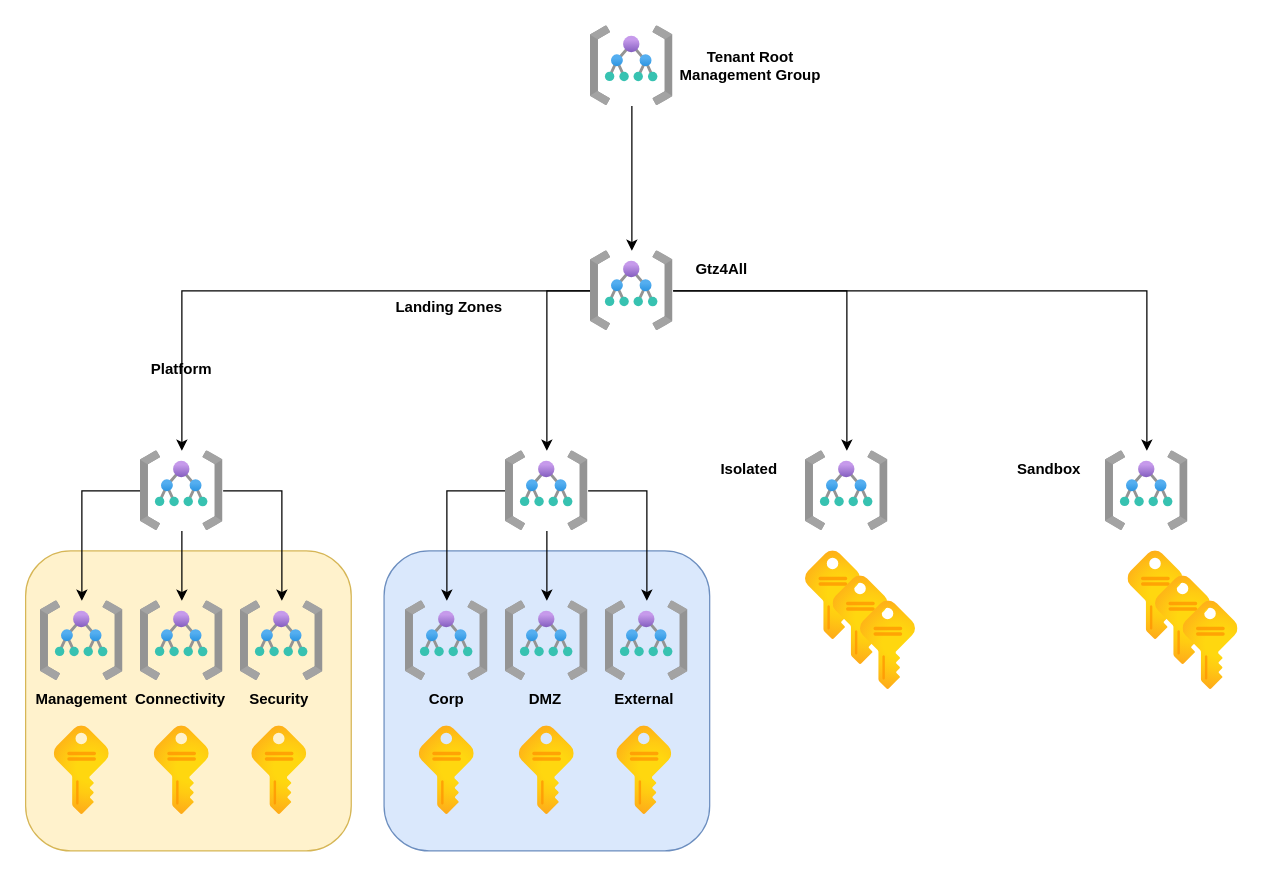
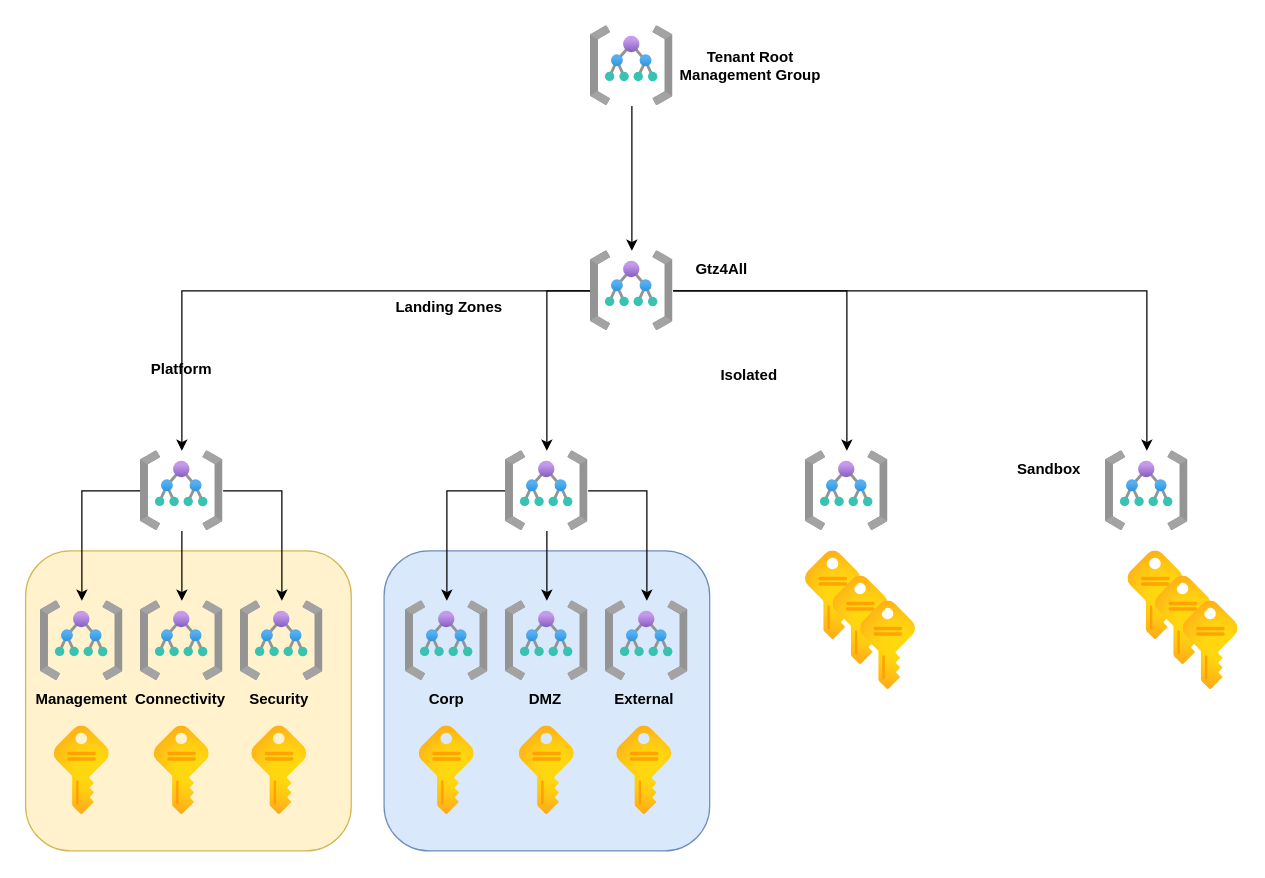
  <mxCell id="0" />
  <mxCell id="1" parent="0" />
  <mxCell id="2" value="" style="rounded=1;whiteSpace=wrap;html=1;fillColor=#dae8fc;strokeColor=#6c8ebf;" vertex="1" parent="1"><mxGeometry x="306.75" y="440" width="260.5" height="240" as="geometry" /></mxCell>
  <mxCell id="3" value="" style="rounded=1;whiteSpace=wrap;html=1;fillColor=#fff2cc;strokeColor=#d6b656;" vertex="1" parent="1"><mxGeometry x="20" y="440" width="260.5" height="240" as="geometry" /></mxCell>
  <mxCell id="4" style="edgeStyle=orthogonalEdgeStyle;rounded=0;orthogonalLoop=1;jettySize=auto;html=1;" edge="1" parent="1" source="5" target="11"><mxGeometry relative="1" as="geometry" /></mxCell>
  <mxCell id="5" value="" style="aspect=fixed;html=1;points=[];align=center;image;fontSize=12;image=img/lib/azure2/general/Management_Groups.svg;" vertex="1" parent="1"><mxGeometry x="472" y="20" width="66" height="64" as="geometry" /></mxCell>
  <mxCell id="6" value="" style="aspect=fixed;html=1;points=[];align=center;image;fontSize=12;image=img/lib/azure2/general/Subscriptions.svg;" vertex="1" parent="1"><mxGeometry x="43" y="580" width="44" height="71" as="geometry" /></mxCell>
  <mxCell id="7" style="edgeStyle=orthogonalEdgeStyle;rounded=0;orthogonalLoop=1;jettySize=auto;html=1;" edge="1" parent="1" source="11" target="15"><mxGeometry relative="1" as="geometry" /></mxCell>
  <mxCell id="8" style="edgeStyle=orthogonalEdgeStyle;rounded=0;orthogonalLoop=1;jettySize=auto;html=1;" edge="1" parent="1" source="11" target="19"><mxGeometry relative="1" as="geometry" /></mxCell>
  <mxCell id="9" style="edgeStyle=orthogonalEdgeStyle;rounded=0;orthogonalLoop=1;jettySize=auto;html=1;" edge="1" parent="1" source="11" target="20"><mxGeometry relative="1" as="geometry" /></mxCell>
  <mxCell id="10" style="edgeStyle=orthogonalEdgeStyle;rounded=0;orthogonalLoop=1;jettySize=auto;html=1;" edge="1" parent="1" source="11" target="21"><mxGeometry relative="1" as="geometry" /></mxCell>
  <mxCell id="11" value="" style="aspect=fixed;html=1;points=[];align=center;image;fontSize=12;image=img/lib/azure2/general/Management_Groups.svg;" vertex="1" parent="1"><mxGeometry x="472" y="200" width="66" height="64" as="geometry" /></mxCell>
  <mxCell id="12" style="edgeStyle=orthogonalEdgeStyle;rounded=0;orthogonalLoop=1;jettySize=auto;html=1;" edge="1" parent="1" source="15" target="22"><mxGeometry relative="1" as="geometry" /></mxCell>
  <mxCell id="13" style="edgeStyle=orthogonalEdgeStyle;rounded=0;orthogonalLoop=1;jettySize=auto;html=1;" edge="1" parent="1" source="15" target="23"><mxGeometry relative="1" as="geometry" /></mxCell>
  <mxCell id="14" style="edgeStyle=orthogonalEdgeStyle;rounded=0;orthogonalLoop=1;jettySize=auto;html=1;" edge="1" parent="1" source="15" target="24"><mxGeometry relative="1" as="geometry" /></mxCell>
  <mxCell id="15" value="" style="aspect=fixed;html=1;points=[];align=center;image;fontSize=12;image=img/lib/azure2/general/Management_Groups.svg;" vertex="1" parent="1"><mxGeometry x="112" y="360" width="66" height="64" as="geometry" /></mxCell>
  <mxCell id="16" style="edgeStyle=orthogonalEdgeStyle;rounded=0;orthogonalLoop=1;jettySize=auto;html=1;" edge="1" parent="1" source="19" target="31"><mxGeometry relative="1" as="geometry" /></mxCell>
  <mxCell id="17" style="edgeStyle=orthogonalEdgeStyle;rounded=0;orthogonalLoop=1;jettySize=auto;html=1;" edge="1" parent="1" source="19" target="33"><mxGeometry relative="1" as="geometry" /></mxCell>
  <mxCell id="18" style="edgeStyle=orthogonalEdgeStyle;rounded=0;orthogonalLoop=1;jettySize=auto;html=1;" edge="1" parent="1" source="19" target="32"><mxGeometry relative="1" as="geometry" /></mxCell>
  <mxCell id="19" value="" style="aspect=fixed;html=1;points=[];align=center;image;fontSize=12;image=img/lib/azure2/general/Management_Groups.svg;" vertex="1" parent="1"><mxGeometry x="404" y="360" width="66" height="64" as="geometry" /></mxCell>
  <mxCell id="20" value="" style="aspect=fixed;html=1;points=[];align=center;image;fontSize=12;image=img/lib/azure2/general/Management_Groups.svg;" vertex="1" parent="1"><mxGeometry x="644" y="360" width="66" height="64" as="geometry" /></mxCell>
  <mxCell id="21" value="" style="aspect=fixed;html=1;points=[];align=center;image;fontSize=12;image=img/lib/azure2/general/Management_Groups.svg;" vertex="1" parent="1"><mxGeometry x="884" y="360" width="66" height="64" as="geometry" /></mxCell>
  <mxCell id="22" value="" style="aspect=fixed;html=1;points=[];align=center;image;fontSize=12;image=img/lib/azure2/general/Management_Groups.svg;" vertex="1" parent="1"><mxGeometry x="32" y="480" width="66" height="64" as="geometry" /></mxCell>
  <mxCell id="23" value="" style="aspect=fixed;html=1;points=[];align=center;image;fontSize=12;image=img/lib/azure2/general/Management_Groups.svg;" vertex="1" parent="1"><mxGeometry x="112" y="480" width="66" height="64" as="geometry" /></mxCell>
  <mxCell id="24" value="" style="aspect=fixed;html=1;points=[];align=center;image;fontSize=12;image=img/lib/azure2/general/Management_Groups.svg;" vertex="1" parent="1"><mxGeometry x="192" y="480" width="66" height="64" as="geometry" /></mxCell>
  <mxCell id="25" value="Management" style="text;html=1;strokeColor=none;fillColor=none;align=center;verticalAlign=middle;whiteSpace=wrap;rounded=0;fontStyle=1" vertex="1" parent="1"><mxGeometry x="20" y="544" width="90" height="30" as="geometry" /></mxCell>
  <mxCell id="26" value="Connectivity" style="text;html=1;strokeColor=none;fillColor=none;align=center;verticalAlign=middle;whiteSpace=wrap;rounded=0;fontStyle=1" vertex="1" parent="1"><mxGeometry x="99" y="544" width="90" height="30" as="geometry" /></mxCell>
  <mxCell id="27" value="Security" style="text;html=1;strokeColor=none;fillColor=none;align=center;verticalAlign=middle;whiteSpace=wrap;rounded=0;fontStyle=1" vertex="1" parent="1"><mxGeometry x="178" y="544" width="90" height="30" as="geometry" /></mxCell>
  <mxCell id="28" value="" style="aspect=fixed;html=1;points=[];align=center;image;fontSize=12;image=img/lib/azure2/general/Subscriptions.svg;" vertex="1" parent="1"><mxGeometry x="123" y="580" width="44" height="71" as="geometry" /></mxCell>
  <mxCell id="29" value="" style="aspect=fixed;html=1;points=[];align=center;image;fontSize=12;image=img/lib/azure2/general/Subscriptions.svg;" vertex="1" parent="1"><mxGeometry x="201" y="580" width="44" height="71" as="geometry" /></mxCell>
  <mxCell id="30" value="" style="aspect=fixed;html=1;points=[];align=center;image;fontSize=12;image=img/lib/azure2/general/Subscriptions.svg;" vertex="1" parent="1"><mxGeometry x="335" y="580" width="44" height="71" as="geometry" /></mxCell>
  <mxCell id="31" value="" style="aspect=fixed;html=1;points=[];align=center;image;fontSize=12;image=img/lib/azure2/general/Management_Groups.svg;" vertex="1" parent="1"><mxGeometry x="324" y="480" width="66" height="64" as="geometry" /></mxCell>
  <mxCell id="32" value="" style="aspect=fixed;html=1;points=[];align=center;image;fontSize=12;image=img/lib/azure2/general/Management_Groups.svg;" vertex="1" parent="1"><mxGeometry x="404" y="480" width="66" height="64" as="geometry" /></mxCell>
  <mxCell id="33" value="" style="aspect=fixed;html=1;points=[];align=center;image;fontSize=12;image=img/lib/azure2/general/Management_Groups.svg;" vertex="1" parent="1"><mxGeometry x="484" y="480" width="66" height="64" as="geometry" /></mxCell>
  <mxCell id="34" value="Corp" style="text;html=1;strokeColor=none;fillColor=none;align=center;verticalAlign=middle;whiteSpace=wrap;rounded=0;fontStyle=1" vertex="1" parent="1"><mxGeometry x="312" y="544" width="90" height="30" as="geometry" /></mxCell>
  <mxCell id="35" value="DMZ" style="text;html=1;strokeColor=none;fillColor=none;align=center;verticalAlign=middle;whiteSpace=wrap;rounded=0;fontStyle=1" vertex="1" parent="1"><mxGeometry x="391" y="544" width="90" height="30" as="geometry" /></mxCell>
  <mxCell id="36" value="External" style="text;html=1;strokeColor=none;fillColor=none;align=center;verticalAlign=middle;whiteSpace=wrap;rounded=0;fontStyle=1" vertex="1" parent="1"><mxGeometry x="470" y="544" width="90" height="30" as="geometry" /></mxCell>
  <mxCell id="37" value="" style="aspect=fixed;html=1;points=[];align=center;image;fontSize=12;image=img/lib/azure2/general/Subscriptions.svg;" vertex="1" parent="1"><mxGeometry x="415" y="580" width="44" height="71" as="geometry" /></mxCell>
  <mxCell id="38" value="" style="aspect=fixed;html=1;points=[];align=center;image;fontSize=12;image=img/lib/azure2/general/Subscriptions.svg;" vertex="1" parent="1"><mxGeometry x="493" y="580" width="44" height="71" as="geometry" /></mxCell>
  <mxCell id="39" value="" style="aspect=fixed;html=1;points=[];align=center;image;fontSize=12;image=img/lib/azure2/general/Subscriptions.svg;" vertex="1" parent="1"><mxGeometry x="644" y="440" width="44" height="71" as="geometry" /></mxCell>
  <mxCell id="40" value="" style="aspect=fixed;html=1;points=[];align=center;image;fontSize=12;image=img/lib/azure2/general/Subscriptions.svg;" vertex="1" parent="1"><mxGeometry x="666" y="460" width="44" height="71" as="geometry" /></mxCell>
  <mxCell id="41" value="" style="aspect=fixed;html=1;points=[];align=center;image;fontSize=12;image=img/lib/azure2/general/Subscriptions.svg;" vertex="1" parent="1"><mxGeometry x="688" y="480" width="44" height="71" as="geometry" /></mxCell>
  <mxCell id="42" value="" style="aspect=fixed;html=1;points=[];align=center;image;fontSize=12;image=img/lib/azure2/general/Subscriptions.svg;" vertex="1" parent="1"><mxGeometry x="902" y="440" width="44" height="71" as="geometry" /></mxCell>
  <mxCell id="43" value="" style="aspect=fixed;html=1;points=[];align=center;image;fontSize=12;image=img/lib/azure2/general/Subscriptions.svg;" vertex="1" parent="1"><mxGeometry x="924" y="460" width="44" height="71" as="geometry" /></mxCell>
  <mxCell id="44" value="" style="aspect=fixed;html=1;points=[];align=center;image;fontSize=12;image=img/lib/azure2/general/Subscriptions.svg;" vertex="1" parent="1"><mxGeometry x="946" y="480" width="44" height="71" as="geometry" /></mxCell>
  <mxCell id="45" value="Platform" style="text;html=1;strokeColor=none;fillColor=none;align=center;verticalAlign=middle;whiteSpace=wrap;rounded=0;fontStyle=1" vertex="1" parent="1"><mxGeometry x="100" y="280" width="90" height="30" as="geometry" /></mxCell>
  <mxCell id="46" value="Landing Zones" style="text;html=1;strokeColor=none;fillColor=none;align=center;verticalAlign=middle;whiteSpace=wrap;rounded=0;fontStyle=1" vertex="1" parent="1"><mxGeometry x="314" y="230" width="90" height="30" as="geometry" /></mxCell>
- <mxCell id="47" value="Isolated" style="text;html=1;strokeColor=none;fillColor=none;align=center;verticalAlign=middle;whiteSpace=wrap;rounded=0;fontStyle=1" vertex="1" parent="1"><mxGeometry x="554" y="360" width="90" height="30" as="geometry" /></mxCell>
+ <mxCell id="47" value="Isolated" style="text;html=1;strokeColor=none;fillColor=none;align=center;verticalAlign=middle;whiteSpace=wrap;rounded=0;fontStyle=1" vertex="1" parent="1"><mxGeometry x="554" y="285" width="90" height="30" as="geometry" /></mxCell>
  <mxCell id="48" value="Sandbox" style="text;html=1;strokeColor=none;fillColor=none;align=center;verticalAlign=middle;whiteSpace=wrap;rounded=0;fontStyle=1" vertex="1" parent="1"><mxGeometry x="794" y="360" width="90" height="30" as="geometry" /></mxCell>
  <mxCell id="49" value="Gtz4All" style="text;html=1;strokeColor=none;fillColor=none;align=center;verticalAlign=middle;whiteSpace=wrap;rounded=0;fontStyle=1" vertex="1" parent="1"><mxGeometry x="532" y="200" width="90" height="30" as="geometry" /></mxCell>
  <mxCell id="50" value="Tenant Root Management Group" style="text;html=1;strokeColor=none;fillColor=none;align=center;verticalAlign=middle;whiteSpace=wrap;rounded=0;fontStyle=1" vertex="1" parent="1"><mxGeometry x="538" y="37" width="124" height="30" as="geometry" /></mxCell>
